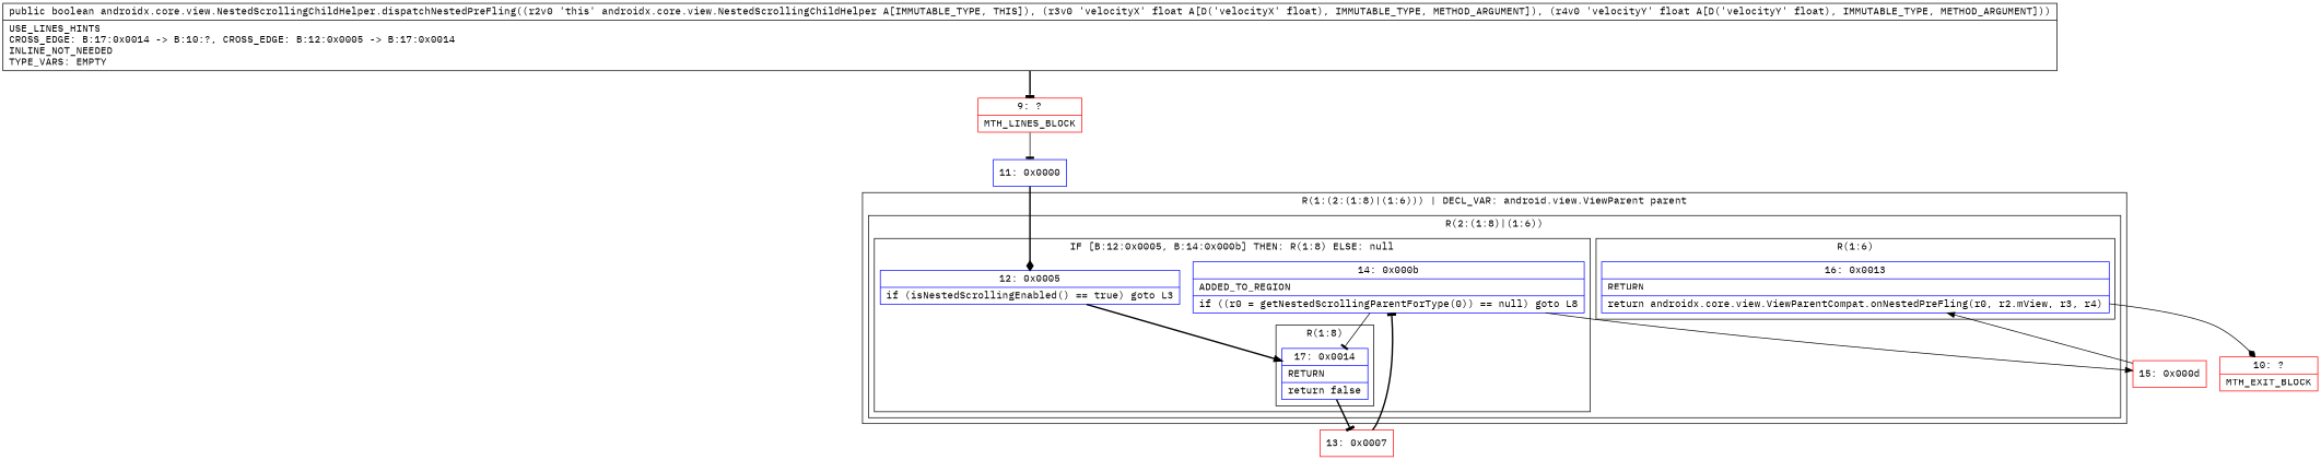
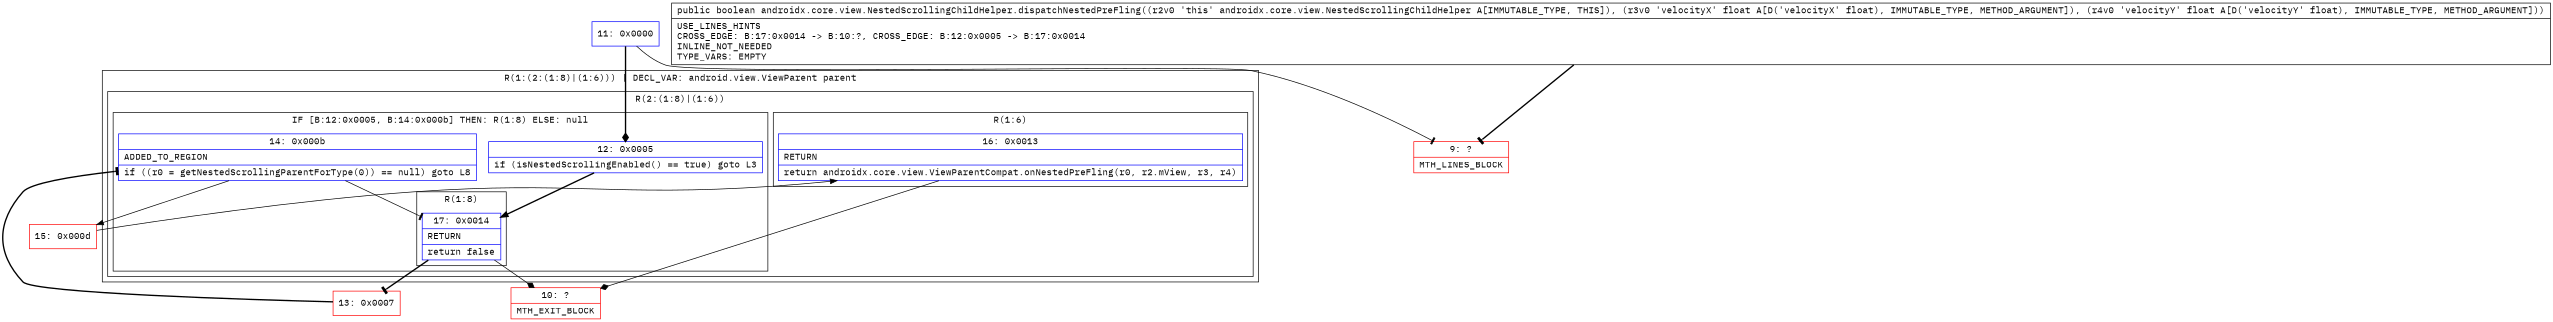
  digraph {
    fontname="IBM Plex Mono"
    node [color=blue fontname="IBM Plex Mono" shape=record]
    edge [arrowhead=tee fontname="IBM Plex Mono" style=solid]
    n1 [label="{17\:\ 0x0014|RETURN\l|return false\l}"]
    n2 [label="{12\:\ 0x0005|if (isNestedScrollingEnabled() == true) goto L3\l}"]
    n3 [label="{14\:\ 0x000b|ADDED_TO_REGION\l|if ((r0 = getNestedScrollingParentForType(0)) == null) goto L8\l}"]
    n4 [label="{16\:\ 0x0013|RETURN\l|return androidx.core.view.ViewParentCompat.onNestedPreFling(r0, r2.mView, r3, r4)\l}"]
    n5 [color=red label="{13\:\ 0x0007}"]
    n6 [color=red label="{10\:\ ?|MTH_EXIT_BLOCK\l}"]
    n7 [color=red label="{15\:\ 0x000d}"]
    n8 [color=red label="{9\:\ ?|MTH_LINES_BLOCK\l}"]
    n9 [label="{11\:\ 0x0000}"]
    n10 [label="{public boolean androidx.core.view.NestedScrollingChildHelper.dispatchNestedPreFling((r2v0 'this' androidx.core.view.NestedScrollingChildHelper A[IMMUTABLE_TYPE, THIS]), (r3v0 'velocityX' float A[D('velocityX' float), IMMUTABLE_TYPE, METHOD_ARGUMENT]), (r4v0 'velocityY' float A[D('velocityY' float), IMMUTABLE_TYPE, METHOD_ARGUMENT]))  | USE_LINES_HINTS\lCROSS_EDGE: B:17:0x0014 \-\> B:10:?, CROSS_EDGE: B:12:0x0005 \-\> B:17:0x0014\lINLINE_NOT_NEEDED\lTYPE_VARS: EMPTY\l}" color=""]
    subgraph cluster_1 {
      label="R(1:(2:(1:8)|(1:6))) | DECL_VAR: android.view.ViewParent parent\l"
      subgraph cluster_2 {
        label="R(2:(1:8)|(1:6))"
        subgraph cluster_3 {
          label="IF [B:12:0x0005, B:14:0x000b] THEN: R(1:8) ELSE: null"
          n2
          n3
          subgraph cluster_4 {
            label="R(1:8)"
            n1
          }
        }
        subgraph cluster_5 {
          label="R(1:6)"
          n4
        }
      }
    }
    n1 -> n5 [style=bold]
+   n1 -> n6 [arrowhead=diamond]
    n2 -> n1 [arrowhead=normal style=bold]
    n3 -> n1
    n3 -> n7 [arrowhead=normal]
    n4 -> n6 [arrowhead=diamond]
    n5 -> n3 [style=bold]
    n7 -> n4 [arrowhead=normal]
-   n8 -> n9
+   n9 -> n8
    n9 -> n2 [arrowhead=diamond style=bold]
    n10 -> n8 [style=bold]
  }
